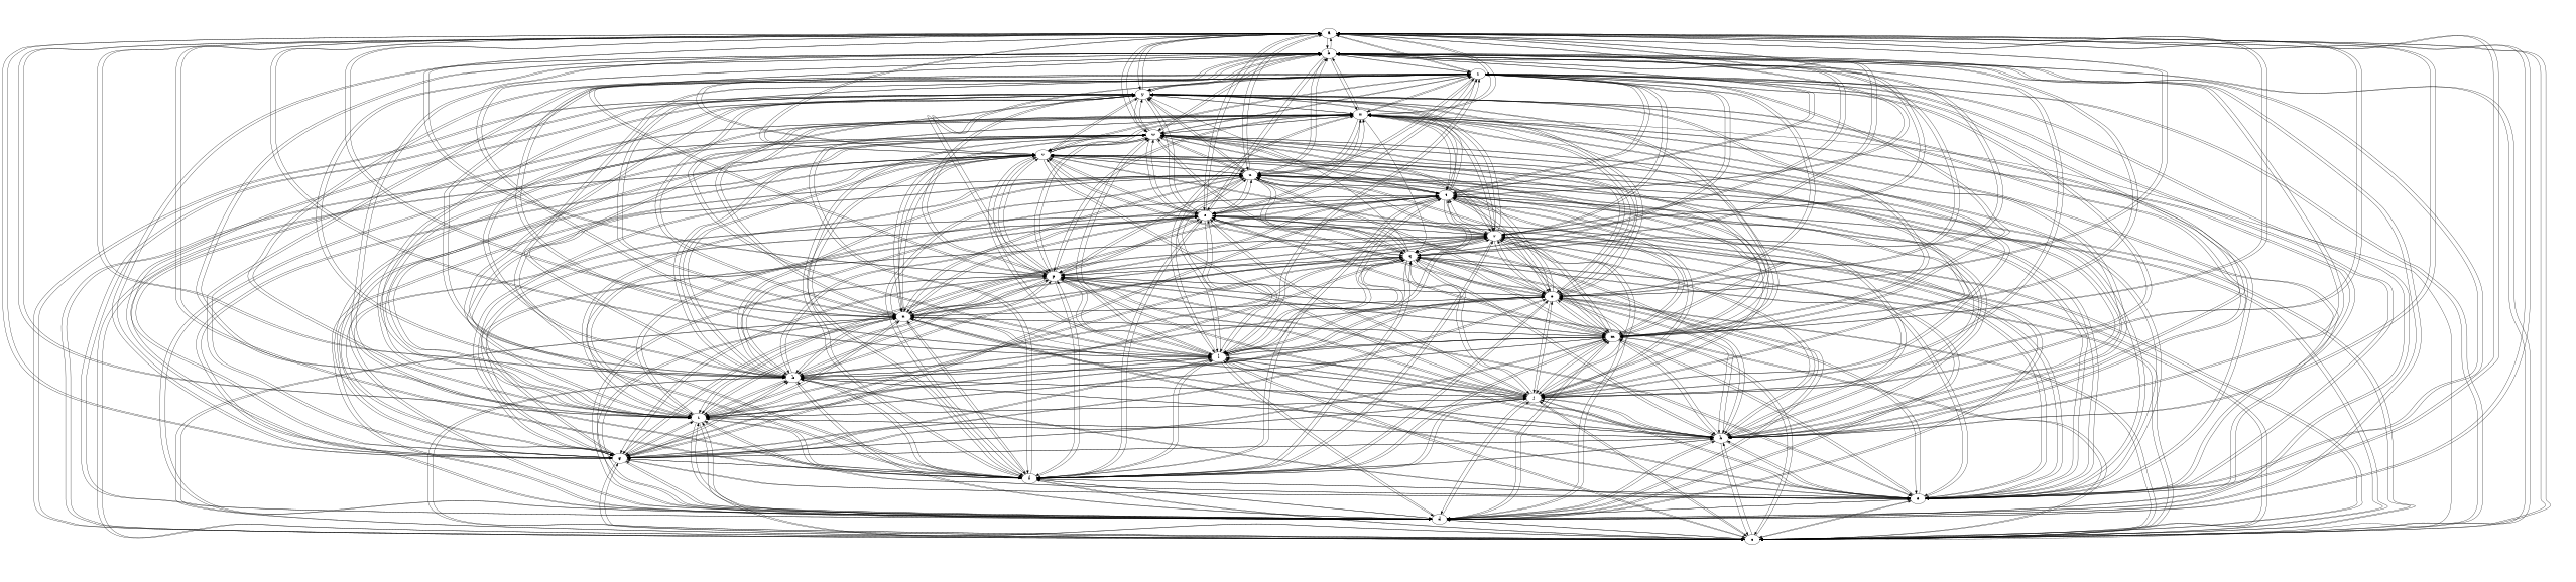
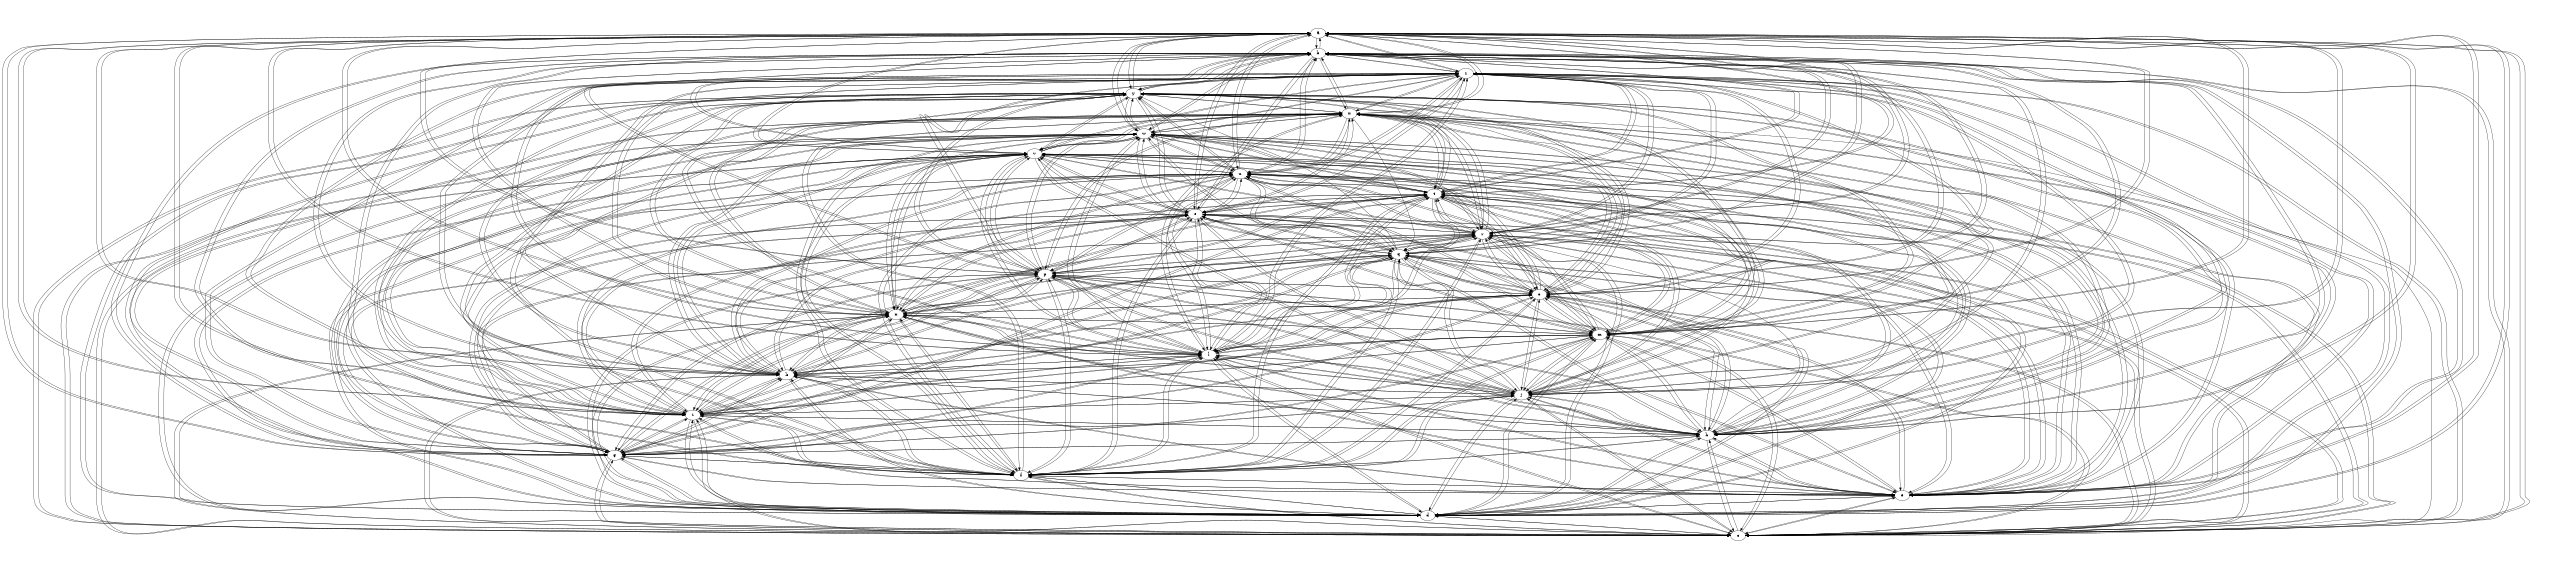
  digraph {
    edge [weight=1]
    a
    b
    c
    d
    e
    f
    g
    h
    i
    j
    k
    l
    m
    n
    o
    p
    q
    r
    s
    t
    u
    v
    w
    x
    y
    z
    a -> b
    a -> c
    a -> d
    a -> e
    a -> f
    a -> g
    a -> h
    a -> i
    a -> j
    a -> k
    a -> l
    a -> m
    a -> n
    a -> o
    a -> p
    a -> q
    a -> r
    a -> s
    a -> t
    a -> u
    a -> v
    a -> w
    a -> x
    a -> y
    a -> z
    b -> a
    b -> c
    b -> d
    b -> e
    b -> f
    b -> g
    b -> h
    b -> i
    b -> j
    b -> k
    b -> l
    b -> m
    b -> n
    b -> o
    b -> p
    b -> q
    b -> r
    b -> s
    b -> t
    b -> u
    b -> v
    b -> w
    b -> x
    b -> y
    b -> z
    c -> a
    c -> b
    c -> d
    c -> e
    c -> f
    c -> g
    c -> h
    c -> i
    c -> j
    c -> k
    c -> l
    c -> m
    c -> n
    c -> o
    c -> p
    c -> q
    c -> r
    c -> s
    c -> t
    c -> u
    c -> v
    c -> w
    c -> y
    c -> z
    d -> a
    d -> b
    d -> c
    d -> e
    d -> f
    d -> g
    d -> h
    d -> i
    d -> j
    d -> k
    d -> l
    d -> m
    d -> n
    d -> o
    d -> p
    d -> q
    d -> r
    d -> s
    d -> t
    d -> u
    d -> v
    d -> w
    d -> x
    d -> y
    d -> z
    e -> a
    e -> b
    e -> c
    e -> d
    e -> f
    e -> g
    e -> h
    e -> i
    e -> j
    e -> k
    e -> l
    e -> m
    e -> n
    e -> o
    e -> p
    e -> q
    e -> r
    e -> s
    e -> t
    e -> u
    e -> v
    e -> w
    e -> x
    e -> y
    e -> z
    f -> a
    f -> b
    f -> c
    f -> d
    f -> e
    f -> g
    f -> h
    f -> i
    f -> j
    f -> k
    f -> l
    f -> m
    f -> n
    f -> o
    f -> p
    f -> q
    f -> r
    f -> s
    f -> t
    f -> u
    f -> v
    f -> w
    f -> x
    f -> y
    f -> z
    g -> a
    g -> b
    g -> c
    g -> d
    g -> e
    g -> f
    g -> h
    g -> i
    g -> j
    g -> k
    g -> l
    g -> m
    g -> n
    g -> o
    g -> p
    g -> q
    g -> r
    g -> s
    g -> t
    g -> u
    g -> v
    g -> w
    g -> x
    g -> y
    g -> z
    h -> a
    h -> b
    h -> c
    h -> d
    h -> e
    h -> f
    h -> g
    h -> i
    h -> j
    h -> k
    h -> l
    h -> m
    h -> n
    h -> o
    h -> p
    h -> q
    h -> r
    h -> s
    h -> t
    h -> u
    h -> v
    h -> w
    h -> x
    h -> y
    h -> z
    i -> a
    i -> b
    i -> c
    i -> d
    i -> e
    i -> f
    i -> g
    i -> h
    i -> j
    i -> k
    i -> l
    i -> m
    i -> n
    i -> o
    i -> p
    i -> q
    i -> r
    i -> s
    i -> t
    i -> u
    i -> v
    i -> w
    i -> x
    i -> y
    i -> z
    j -> a
    j -> b
    j -> c
    j -> d
    j -> e
    j -> f
    j -> g
    j -> h
    j -> i
    j -> k
    j -> l
    j -> m
    j -> n
    j -> o
    j -> p
    j -> q
    j -> r
    j -> s
    j -> t
    j -> u
    j -> v
    j -> w
    j -> x
    j -> y
    j -> z
    k -> a
    k -> b
    k -> c
    k -> d
    k -> e
    k -> f
    k -> g
    k -> h
    k -> i
    k -> j
    k -> l
    k -> m
    k -> n
    k -> o
    k -> p
    k -> q
    k -> r
    k -> s
    k -> t
    k -> u
    k -> v
    k -> w
    k -> x
    k -> y
    k -> z
    l -> a
    l -> b
    l -> c
    l -> d
    l -> e
    l -> f
    l -> g
    l -> h
    l -> i
    l -> j
    l -> k
    l -> m
    l -> n
    l -> o
    l -> p
    l -> q
    l -> r
    l -> s
    l -> t
    l -> u
    l -> v
    l -> w
    l -> x
    l -> y
    l -> z
    m -> a
    m -> b
    m -> c
    m -> d
    m -> e
    m -> f
    m -> g
    m -> h
    m -> i
    m -> j
    m -> k
    m -> l
    m -> n
    m -> o
    m -> p
    m -> q
    m -> r
    m -> s
    m -> t
    m -> u
    m -> v
    m -> w
    m -> y
    m -> z
    n -> a
    n -> b
    n -> c
    n -> d
    n -> e
    n -> f
    n -> g
    n -> h
    n -> i
    n -> j
    n -> k
+   n -> l
    n -> m
    n -> o
    n -> p
    n -> q
    n -> r
    n -> s
    n -> t
    n -> u
    n -> v
    n -> w
    n -> x
    n -> y
    n -> z
    o -> a
    o -> b
    o -> c
    o -> d
    o -> e
    o -> f
    o -> g
    o -> h
    o -> i
    o -> j
    o -> k
    o -> l
    o -> m
    o -> n
    o -> p
    o -> q
    o -> r
    o -> s
    o -> t
    o -> u
    o -> v
    o -> w
    o -> x
    o -> y
    o -> z
    p -> a
    p -> b
    p -> c
    p -> d
    p -> e
    p -> f
    p -> g
    p -> h
    p -> i
    p -> j
    p -> k
    p -> l
    p -> m
    p -> n
    p -> o
    p -> q
    p -> r
    p -> s
    p -> t
    p -> u
    p -> v
    p -> w
    p -> x
    p -> y
    p -> z
    q -> a
    q -> b
    q -> c
    q -> d
    q -> e
    q -> f
    q -> g
    q -> h
    q -> i
    q -> j
    q -> k
    q -> l
    q -> m
    q -> n
    q -> o
    q -> p
    q -> r
    q -> s
    q -> t
    q -> u
    q -> v
    q -> w
    q -> y
    q -> z
    r -> a
    r -> b
    r -> c
    r -> d
    r -> e
    r -> f
    r -> g
-   r -> h
    r -> i
    r -> j
    r -> k
    r -> l
    r -> m
    r -> n
    r -> o
    r -> p
    r -> q
    r -> s
    r -> t
    r -> u
    r -> v
    r -> w
    r -> x
    r -> y
    r -> z
    s -> a
    s -> b
    s -> c
    s -> d
    s -> e
    s -> f
    s -> g
    s -> h
    s -> i
    s -> j
    s -> k
    s -> l
    s -> m
    s -> n
    s -> o
    s -> p
    s -> q
    s -> r
    s -> t
    s -> u
    s -> v
    s -> w
    s -> x
    s -> y
    s -> z
    t -> a
    t -> b
    t -> c
    t -> d
    t -> e
    t -> f
    t -> g
    t -> h
    t -> i
    t -> j
    t -> k
    t -> l
    t -> m
    t -> n
    t -> o
    t -> p
    t -> q
    t -> r
    t -> s
    t -> u
    t -> v
    t -> w
    t -> x
    t -> y
    t -> z
    u -> a
    u -> b
    u -> c
    u -> d
    u -> e
    u -> f
    u -> g
    u -> h
    u -> i
    u -> j
    u -> k
    u -> l
    u -> m
    u -> n
    u -> o
    u -> p
    u -> q
    u -> r
    u -> s
    u -> t
    u -> v
    u -> w
    u -> x
    u -> y
    u -> z
    v -> a
    v -> b
    v -> c
    v -> d
    v -> e
    v -> f
    v -> g
    v -> h
    v -> i
    v -> j
    v -> k
    v -> l
    v -> m
    v -> n
    v -> o
    v -> p
    v -> q
    v -> r
    v -> s
    v -> t
    v -> u
    v -> w
    v -> x
    v -> y
    v -> z
    w -> a
    w -> b
    w -> c
    w -> d
    w -> e
    w -> f
    w -> g
    w -> h
    w -> i
    w -> j
    w -> k
    w -> l
    w -> m
    w -> n
    w -> o
    w -> p
    w -> q
    w -> r
    w -> s
    w -> t
    w -> u
    w -> v
    w -> x
    w -> y
    w -> z
    x -> a
    x -> b
    x -> c
    x -> d
    x -> e
    x -> f
    x -> g
    x -> h
    x -> i
    x -> j
    x -> k
    x -> l
    x -> m
    x -> n
    x -> o
    x -> p
    x -> q
    x -> r
    x -> s
    x -> t
    x -> u
    x -> v
    x -> w
    x -> y
    x -> z
    y -> a
    y -> b
    y -> c
    y -> d
    y -> e
    y -> f
    y -> g
    y -> h
    y -> i
    y -> j
    y -> k
    y -> l
    y -> m
    y -> n
    y -> o
    y -> p
    y -> r
    y -> s
    y -> t
    y -> u
    y -> v
    y -> w
    y -> x
    y -> z
    z -> a
    z -> b
    z -> c
    z -> d
    z -> e
    z -> f
    z -> g
    z -> h
    z -> i
    z -> j
    z -> k
    z -> l
    z -> m
    z -> n
    z -> o
    z -> p
    z -> q
    z -> r
    z -> s
    z -> t
    z -> u
    z -> v
    z -> w
    z -> x
    z -> y
  }
